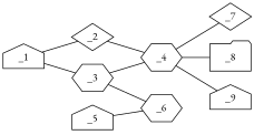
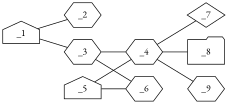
  graph {
    fontname="EB Garamond"
    rankdir=LR
    node [charge=0 chem=1 fontname="EB Garamond" shape=house symbol="C  " x=5.366 y=-0.183]
    edge [fontname="EB Garamond" valence=1]
    _1 [x=3.866 y=0.683]
-   _2 [shape=diamond x=4.366]
+   _2 [shape=hexagon x=4.366]
    _3 [chem=4 shape=hexagon symbol="N  " x=2.866 y=0.683]
    _4 [chem=5 shape=hexagon symbol="S  "]
    _6 [shape=hexagon x=2 y=1.183]
    _7 [shape=diamond x=6.366]
    _8 [chem=2 shape=folder symbol="O  " y=0.817]
-   _9 [chem=2 symbol="O  " y=-1.183]
+   _9 [chem=2 shape=hexagon symbol="O  " y=-1.183]
    _5 [x=2 y=0.183]
    _1 -- _2
    _1 -- _3
-   _2 -- _4
+   _5 -- _4
    _3 -- _4
    _3 -- _6
    _4 -- _7
    _4 -- _8 [valence=2]
    _4 -- _9 [valence=2]
    _5 -- _6
  }
